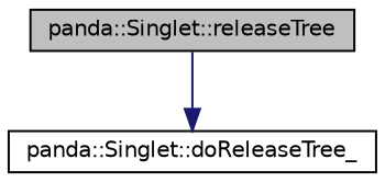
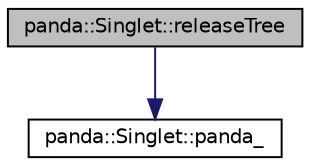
  digraph {
    rankdir=TB
    node [color=black fontname=Helvetica fontsize=10 shape=record style=filled]
    n1 [fillcolor=grey75 fontcolor=black height=0.2 label="panda::Singlet::releaseTree" width=0.4]
-   n2 [fillcolor=white height=0.2 label="panda::Singlet::doReleaseTree_" width=0.4]
+   n2 [fillcolor=white height=0.2 label="panda::Singlet::panda_" width=0.4]
    n1 -> n2 [color=midnightblue fontname=Helvetica fontsize=10 labelfontname=Helvetica labelfontsize=10 style=solid]
  }
